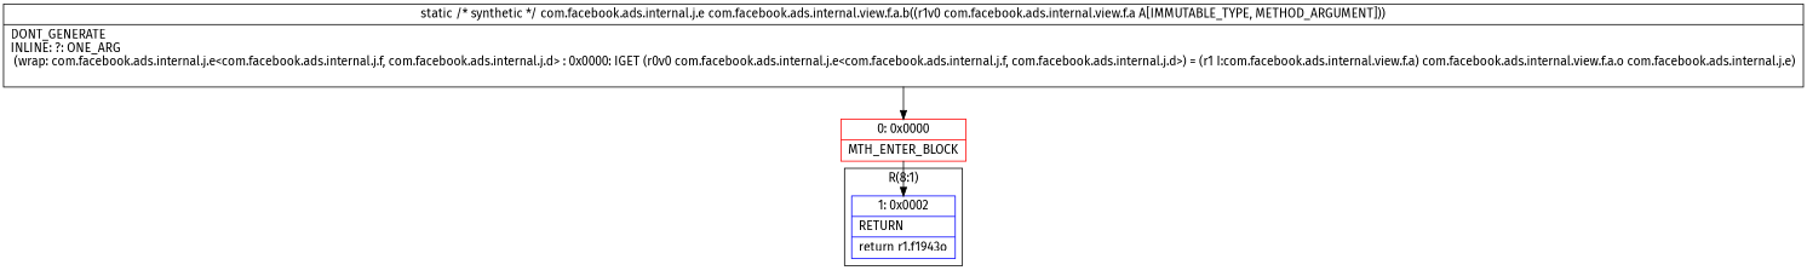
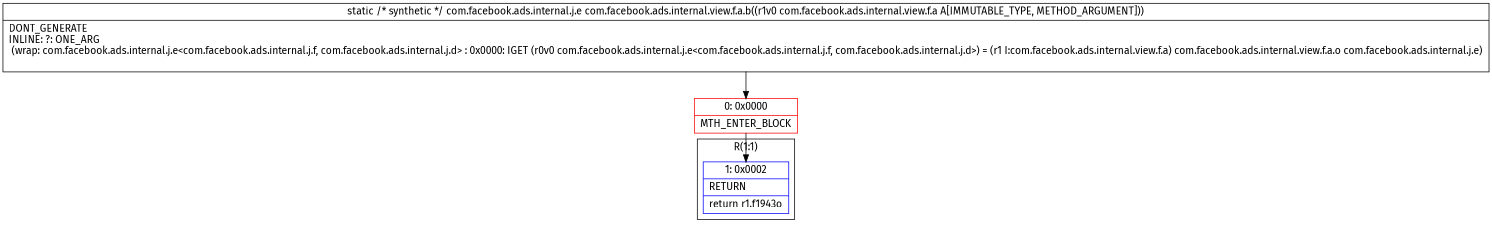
  digraph {
    fontname="Fira Sans"
    node [shape=record fontname="Fira Sans"]
    edge [fontname="Fira Sans"]
    n1 [color=blue label="{1\:\ 0x0002|RETURN\l|return r1.f1943o\l}"]
    n2 [color=red label="{0\:\ 0x0000|MTH_ENTER_BLOCK\l}"]
    n3 [label="{static \/* synthetic *\/ com.facebook.ads.internal.j.e com.facebook.ads.internal.view.f.a.b((r1v0 com.facebook.ads.internal.view.f.a A[IMMUTABLE_TYPE, METHOD_ARGUMENT]))  | DONT_GENERATE\lINLINE: ?: ONE_ARG  \l  (wrap: com.facebook.ads.internal.j.e\<com.facebook.ads.internal.j.f, com.facebook.ads.internal.j.d\> : 0x0000: IGET  (r0v0 com.facebook.ads.internal.j.e\<com.facebook.ads.internal.j.f, com.facebook.ads.internal.j.d\>) = (r1 I:com.facebook.ads.internal.view.f.a) com.facebook.ads.internal.view.f.a.o com.facebook.ads.internal.j.e)\l\l}"]
    subgraph cluster_1 {
-     label="R(8:1)"
+     label="R(1:1)"
      n1
    }
    n2 -> n1
    n3 -> n2
  }
